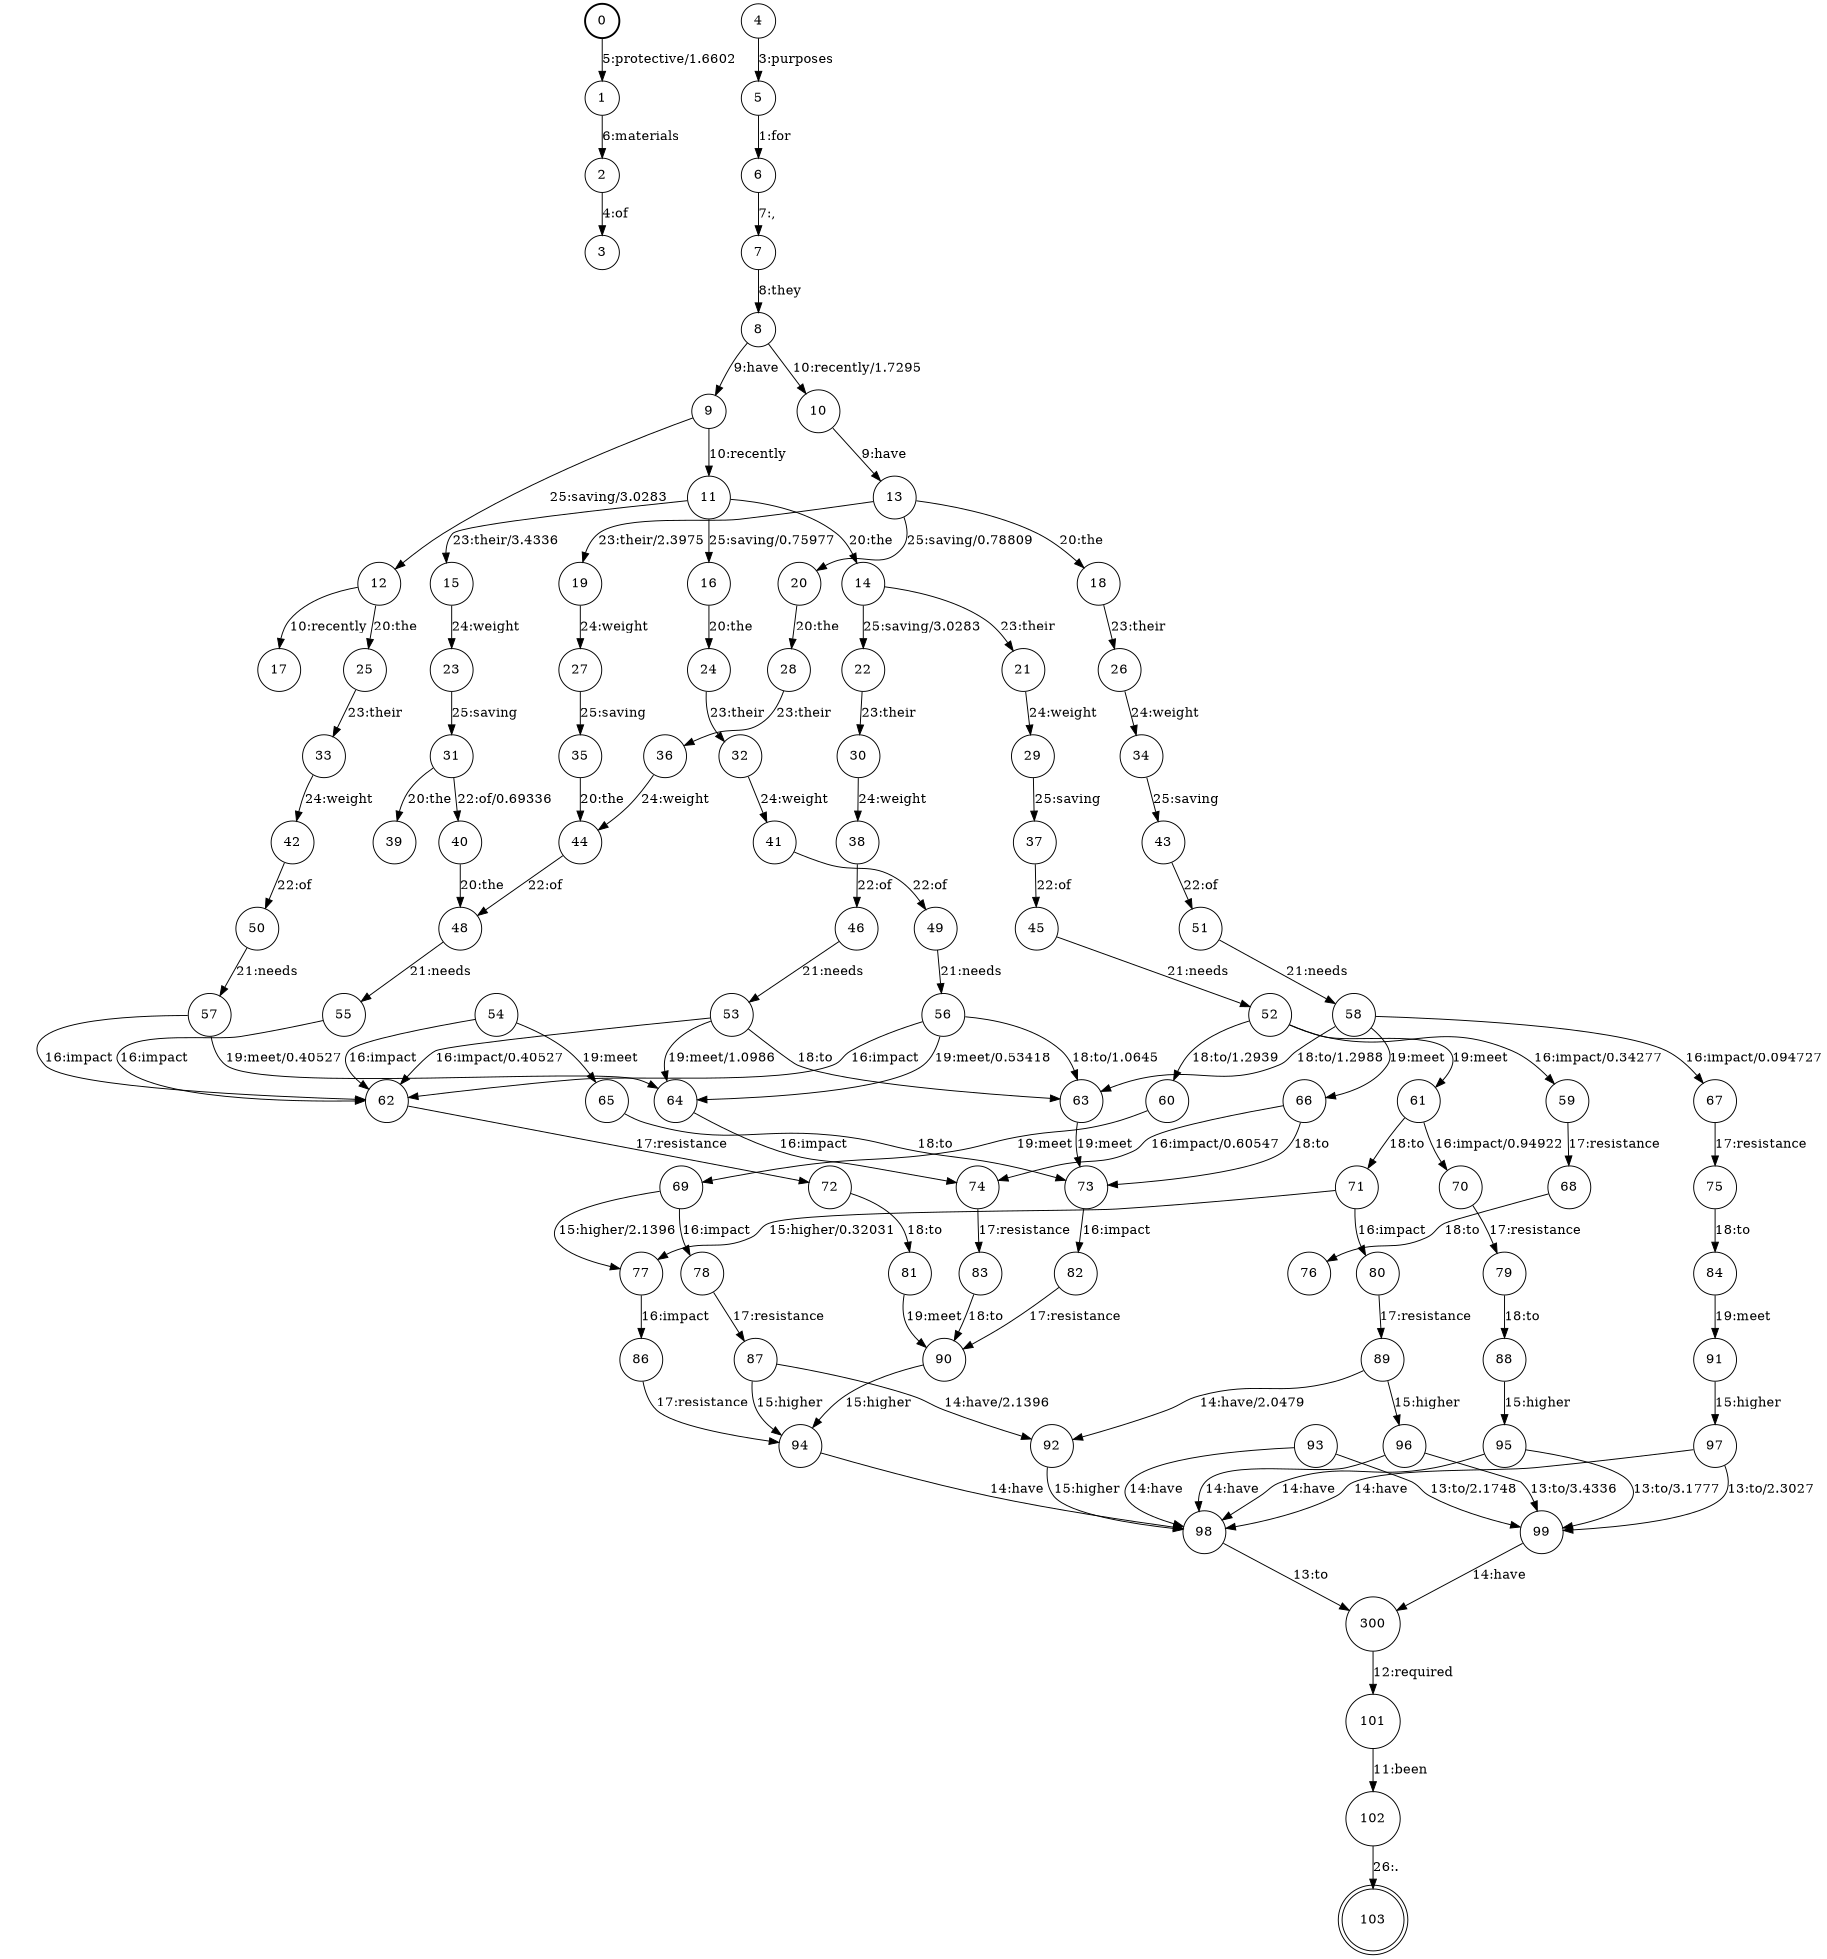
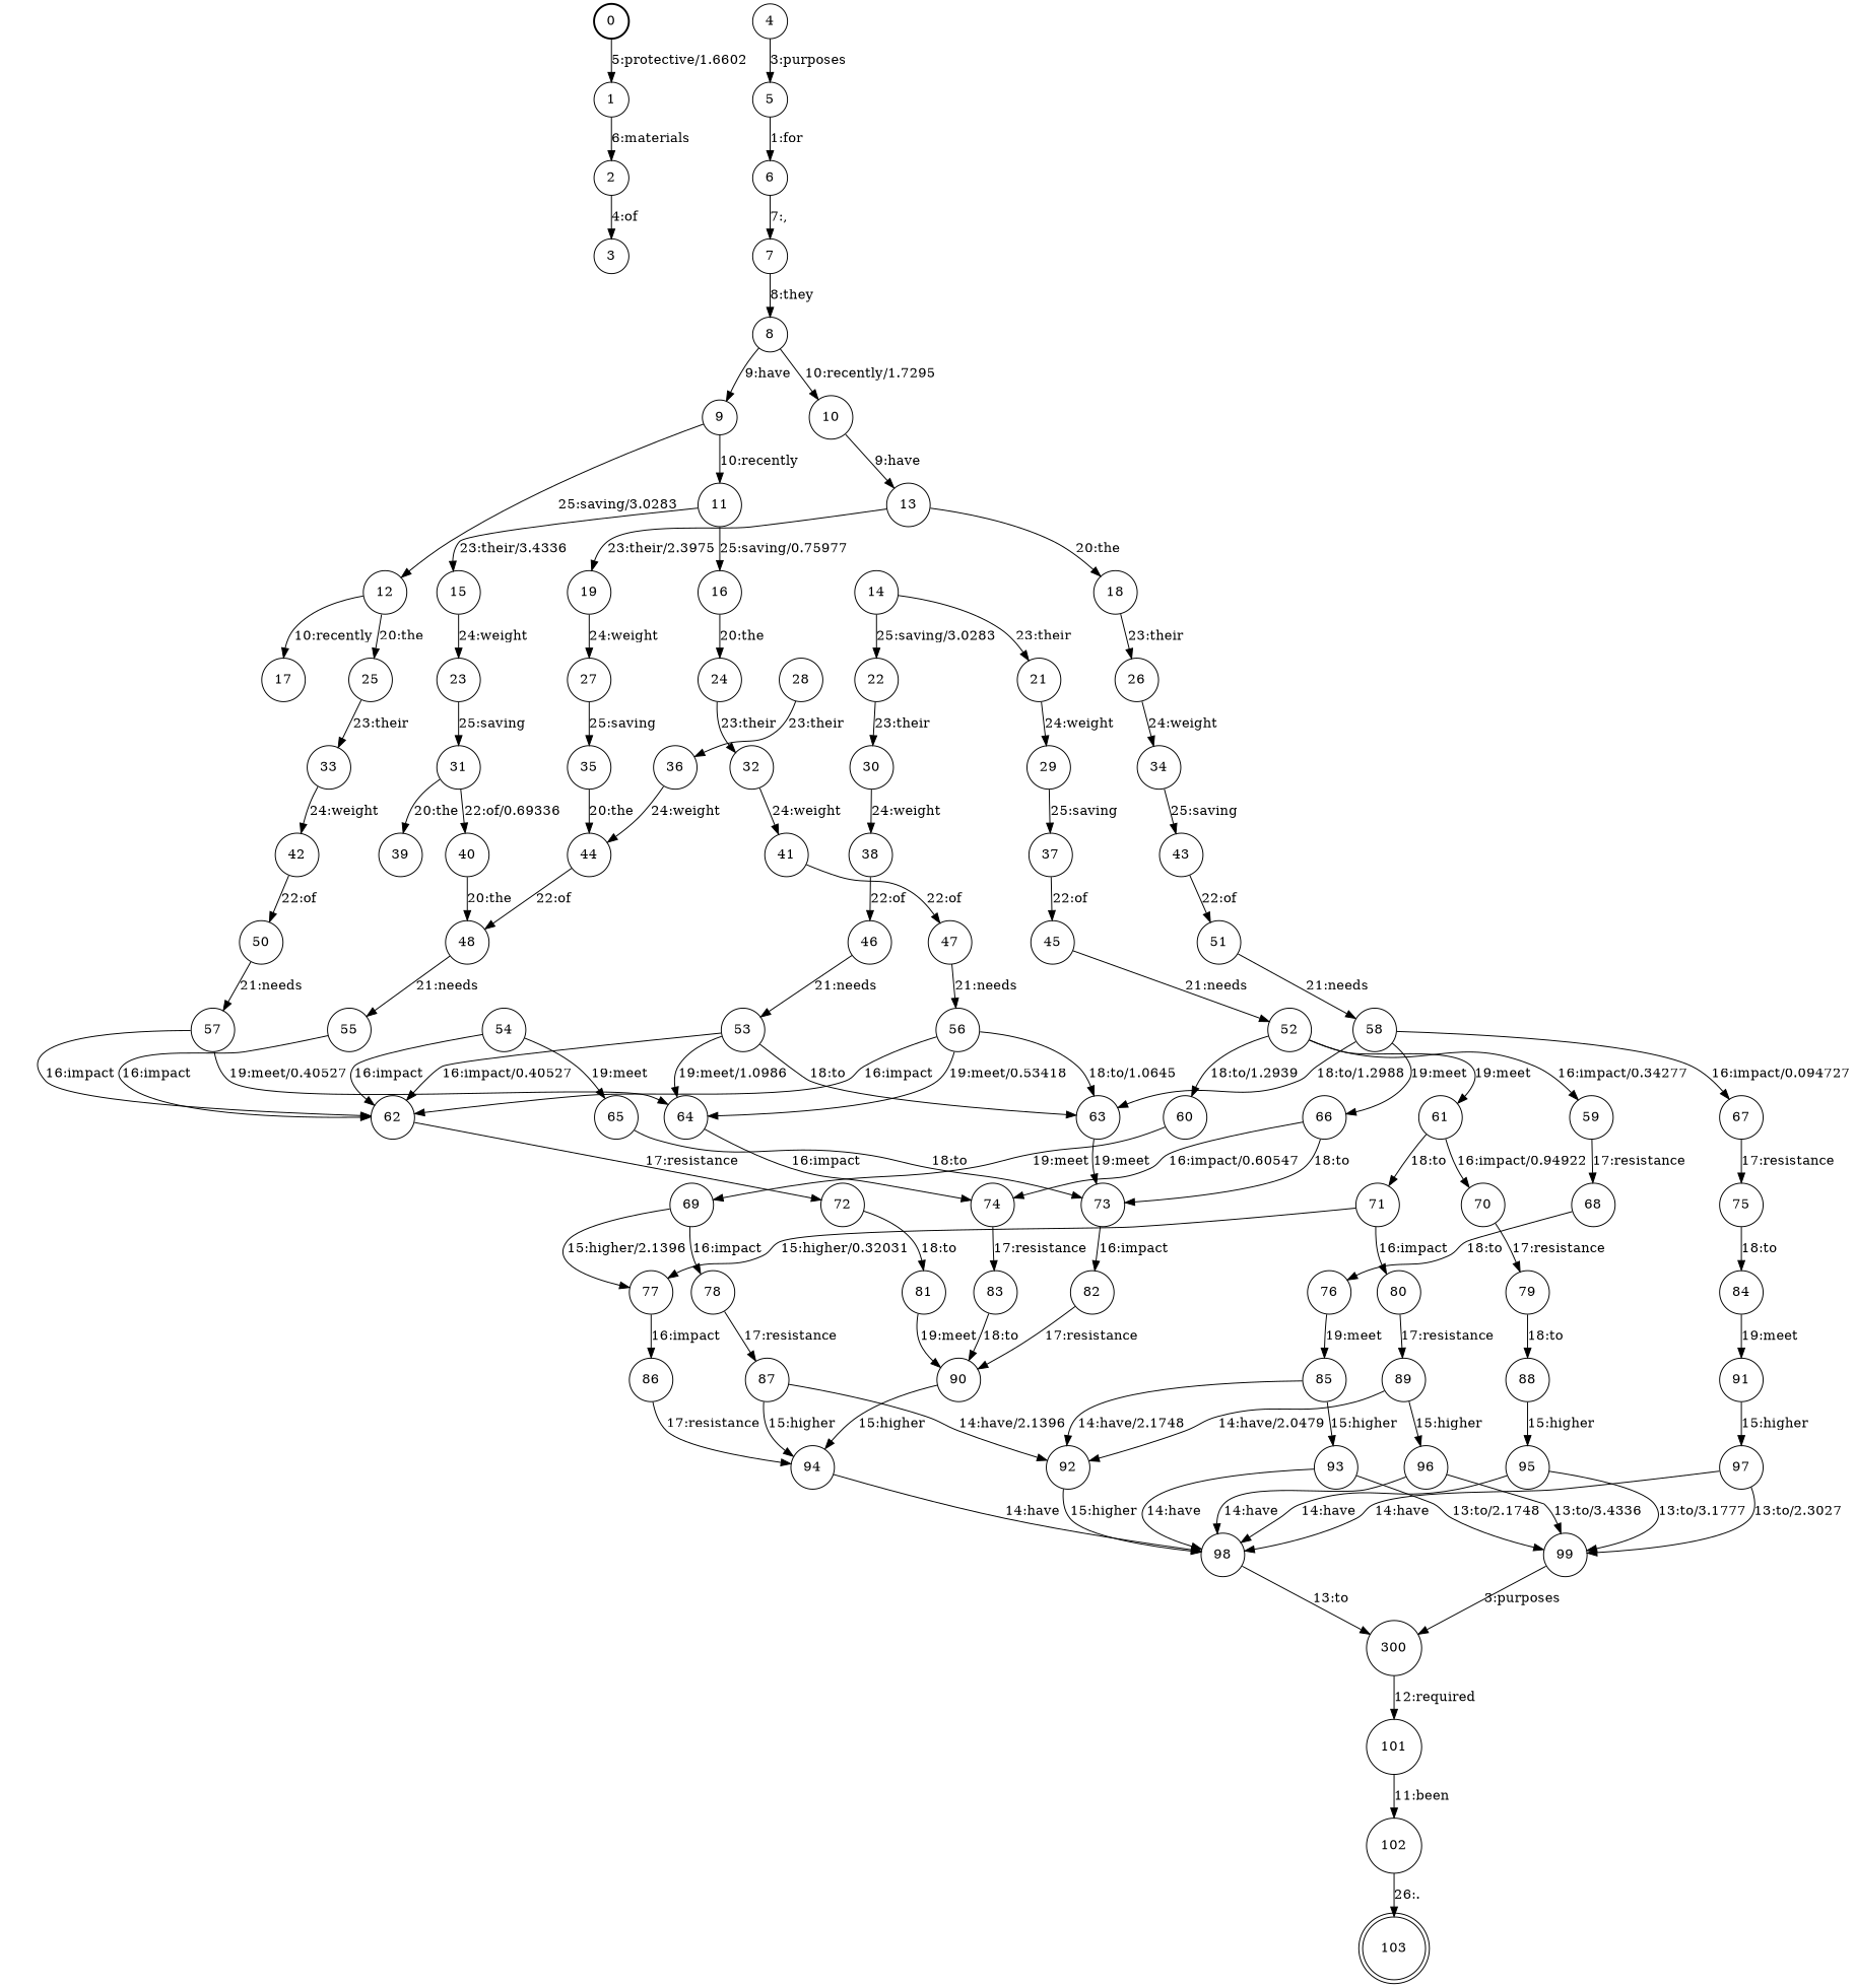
  digraph {
    nodesep=0.25
    rankdir=TB
    ranksep=0.4
    node [fontsize=14 shape=circle style=solid]
    edge [fontsize=14]
    n1 [label=0 style=bold]
    n2 [label=1]
    n3 [label=2]
    n4 [label=3]
    n5 [label=4]
    n6 [label=5]
    n7 [label=6]
    n8 [label=7]
    n9 [label=8]
    n10 [label=9]
    n11 [label=10]
    n12 [label=11]
    n13 [label=12]
    n14 [label=13]
    n15 [label=14]
    n16 [label=15]
    n17 [label=16]
    n18 [label=17]
    n19 [label=25]
    n20 [label=18]
    n21 [label=19]
-   n22 [label=20]
    n23 [label=21]
    n24 [label=22]
    n25 [label=23]
    n26 [label=24]
    n27 [label=26]
    n28 [label=27]
    n29 [label=28]
    n30 [label=29]
    n31 [label=30]
    n32 [label=31]
    n33 [label=32]
    n34 [label=33]
    n35 [label=34]
    n36 [label=35]
    n37 [label=36]
    n38 [label=37]
    n39 [label=38]
    n40 [label=40]
    n41 [label=39]
    n42 [label=41]
    n43 [label=42]
    n44 [label=43]
    n45 [label=44]
    n46 [label=45]
    n47 [label=46]
    n48 [label=48]
-   n49 [label=49]
+   n49 [label=47]
    n50 [label=50]
    n51 [label=51]
    n52 [label=52]
    n53 [label=53]
    n54 [label=55]
    n55 [label=56]
    n56 [label=57]
    n57 [label=58]
    n58 [label=59]
    n59 [label=60]
    n60 [label=61]
    n61 [label=62]
    n62 [label=63]
    n63 [label=64]
    n64 [label=54]
    n65 [label=65]
    n66 [label=67]
    n67 [label=66]
    n68 [label=68]
    n69 [label=69]
    n70 [label=70]
    n71 [label=71]
    n72 [label=72]
    n73 [label=73]
    n74 [label=74]
    n75 [label=75]
    n76 [label=76]
    n77 [label=77]
    n78 [label=78]
    n79 [label=79]
    n80 [label=80]
    n81 [label=81]
    n82 [label=82]
    n83 [label=83]
    n84 [label=84]
+   n85 [label=85]
    n86 [label=86]
    n87 [label=87]
    n88 [label=88]
    n89 [label=89]
    n90 [label=90]
    n91 [label=91]
    n92 [label=92]
    n93 [label=93]
    n94 [label=94]
    n95 [label=95]
    n96 [label=96]
    n97 [label=97]
    n98 [label=98]
    n99 [label=99]
    n100 [label=300]
    n101 [label=101]
    n102 [label=102]
    n103 [label=103 shape=doublecircle]
    n1 -> n2 [label="5:protective/1.6602"]
    n2 -> n3 [label="6:materials"]
    n3 -> n4 [label="4:of"]
    n5 -> n6 [label="3:purposes"]
    n6 -> n7 [label="1:for"]
    n7 -> n8 [label="7:,"]
    n8 -> n9 [label="8:they"]
    n9 -> n10 [label="9:have"]
    n9 -> n11 [label="10:recently/1.7295"]
    n10 -> n12 [label="10:recently"]
    n10 -> n13 [label="25:saving/3.0283"]
    n11 -> n14 [label="9:have"]
-   n12 -> n15 [label="20:the"]
    n12 -> n16 [label="23:their/3.4336"]
    n12 -> n17 [label="25:saving/0.75977"]
    n13 -> n18 [label="10:recently"]
    n13 -> n19 [label="20:the"]
    n14 -> n20 [label="20:the"]
    n14 -> n21 [label="23:their/2.3975"]
-   n14 -> n22 [label="25:saving/0.78809"]
    n15 -> n23 [label="23:their"]
    n15 -> n24 [label="25:saving/3.0283"]
    n16 -> n25 [label="24:weight"]
    n17 -> n26 [label="20:the"]
    n19 -> n34 [label="23:their"]
    n20 -> n27 [label="23:their"]
    n21 -> n28 [label="24:weight"]
-   n22 -> n29 [label="20:the"]
    n23 -> n30 [label="24:weight"]
    n24 -> n31 [label="23:their"]
    n25 -> n32 [label="25:saving"]
    n26 -> n33 [label="23:their"]
    n27 -> n35 [label="24:weight"]
    n28 -> n36 [label="25:saving"]
    n29 -> n37 [label="23:their"]
    n30 -> n38 [label="25:saving"]
    n31 -> n39 [label="24:weight"]
    n32 -> n40 [label="22:of/0.69336"]
    n32 -> n41 [label="20:the"]
    n33 -> n42 [label="24:weight"]
    n34 -> n43 [label="24:weight"]
    n35 -> n44 [label="25:saving"]
    n36 -> n45 [label="20:the"]
    n37 -> n45 [label="24:weight"]
    n38 -> n46 [label="22:of"]
    n39 -> n47 [label="22:of"]
    n40 -> n48 [label="20:the"]
    n42 -> n49 [label="22:of"]
    n43 -> n50 [label="22:of"]
    n44 -> n51 [label="22:of"]
    n45 -> n48 [label="22:of"]
    n46 -> n52 [label="21:needs"]
    n47 -> n53 [label="21:needs"]
    n48 -> n54 [label="21:needs"]
    n49 -> n55 [label="21:needs"]
    n50 -> n56 [label="21:needs"]
    n51 -> n57 [label="21:needs"]
    n52 -> n58 [label="16:impact/0.34277"]
    n52 -> n59 [label="18:to/1.2939"]
    n52 -> n60 [label="19:meet"]
    n53 -> n61 [label="16:impact/0.40527"]
    n53 -> n62 [label="18:to"]
    n53 -> n63 [label="19:meet/1.0986"]
    n54 -> n61 [label="16:impact"]
    n55 -> n61 [label="16:impact"]
    n55 -> n62 [label="18:to/1.0645"]
    n55 -> n63 [label="19:meet/0.53418"]
    n56 -> n61 [label="16:impact"]
    n56 -> n63 [label="19:meet/0.40527"]
    n57 -> n62 [label="18:to/1.2988"]
    n57 -> n66 [label="16:impact/0.094727"]
    n57 -> n67 [label="19:meet"]
    n58 -> n68 [label="17:resistance"]
    n59 -> n69 [label="19:meet"]
    n60 -> n70 [label="16:impact/0.94922"]
    n60 -> n71 [label="18:to"]
    n61 -> n72 [label="17:resistance"]
    n62 -> n73 [label="19:meet"]
    n63 -> n74 [label="16:impact"]
    n64 -> n61 [label="16:impact"]
    n64 -> n65 [label="19:meet"]
    n65 -> n73 [label="18:to"]
    n66 -> n75 [label="17:resistance"]
    n67 -> n73 [label="18:to"]
    n67 -> n74 [label="16:impact/0.60547"]
    n68 -> n76 [label="18:to"]
    n69 -> n77 [label="15:higher/2.1396"]
    n69 -> n78 [label="16:impact"]
    n70 -> n79 [label="17:resistance"]
    n71 -> n77 [label="15:higher/0.32031"]
    n71 -> n80 [label="16:impact"]
    n72 -> n81 [label="18:to"]
    n73 -> n82 [label="16:impact"]
    n74 -> n83 [label="17:resistance"]
    n75 -> n84 [label="18:to"]
+   n76 -> n85 [label="19:meet"]
    n77 -> n86 [label="16:impact"]
    n78 -> n87 [label="17:resistance"]
    n79 -> n88 [label="18:to"]
    n80 -> n89 [label="17:resistance"]
    n81 -> n90 [label="19:meet"]
    n82 -> n90 [label="17:resistance"]
    n83 -> n90 [label="18:to"]
    n84 -> n91 [label="19:meet"]
+   n85 -> n92 [label="14:have/2.1748"]
+   n85 -> n93 [label="15:higher"]
    n86 -> n94 [label="17:resistance"]
    n87 -> n92 [label="14:have/2.1396"]
    n87 -> n94 [label="15:higher"]
    n88 -> n95 [label="15:higher"]
    n89 -> n92 [label="14:have/2.0479"]
    n89 -> n96 [label="15:higher"]
    n90 -> n94 [label="15:higher"]
    n91 -> n97 [label="15:higher"]
    n92 -> n98 [label="15:higher"]
    n93 -> n98 [label="14:have"]
    n93 -> n99 [label="13:to/2.1748"]
    n94 -> n98 [label="14:have"]
    n95 -> n98 [label="14:have"]
    n95 -> n99 [label="13:to/3.1777"]
    n96 -> n98 [label="14:have"]
    n96 -> n99 [label="13:to/3.4336"]
    n97 -> n98 [label="14:have"]
    n97 -> n99 [label="13:to/2.3027"]
    n98 -> n100 [label="13:to"]
-   n99 -> n100 [label="14:have"]
+   n99 -> n100 [label="3:purposes"]
    n100 -> n101 [label="12:required"]
    n101 -> n102 [label="11:been"]
    n102 -> n103 [label="26:."]
  }
